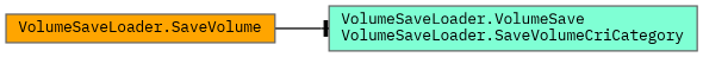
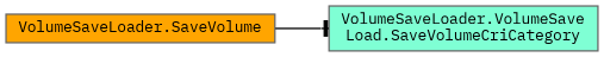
  digraph {
    rankdir=LR
    fontname="IBM Plex Mono"
    node [color=gray40 fontname="IBM Plex Mono" fontsize=10 shape=box style=filled]
    n1 [fillcolor=orange fontcolor=black height=0.2 label="VolumeSaveLoader.SaveVolume" width=0.4]
-   n2 [fillcolor=aquamarine height=0.2 label="VolumeSaveLoader.VolumeSave\lVolumeSaveLoader.SaveVolumeCriCategory" width=0.4]
+   n2 [fillcolor=aquamarine height=0.2 label="VolumeSaveLoader.VolumeSave\lLoad.SaveVolumeCriCategory" width=0.4]
    n1 -> n2 [color=black fontname="IBM Plex Mono" fontsize=10 labelfontname=Helvetica labelfontsize=10 style=solid arrowhead=tee]
  }
